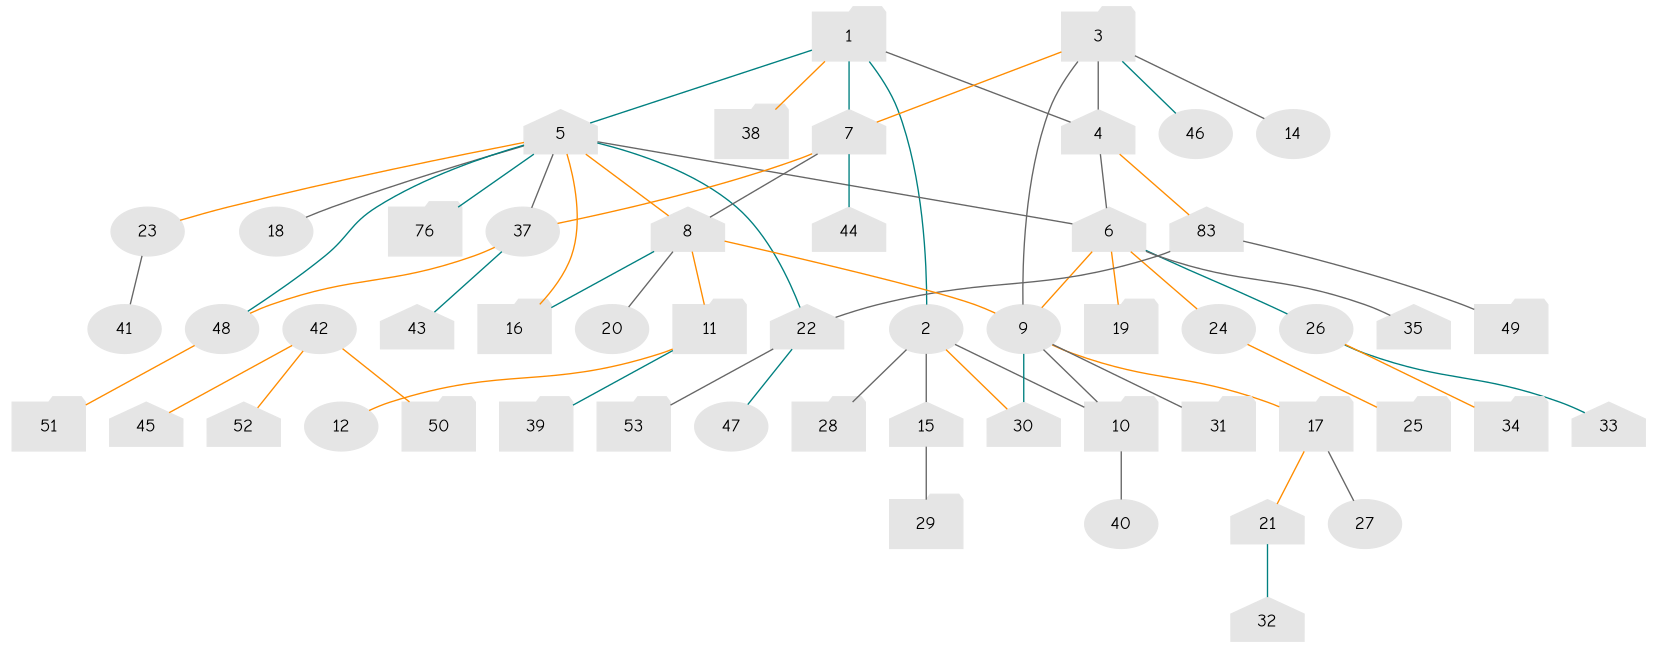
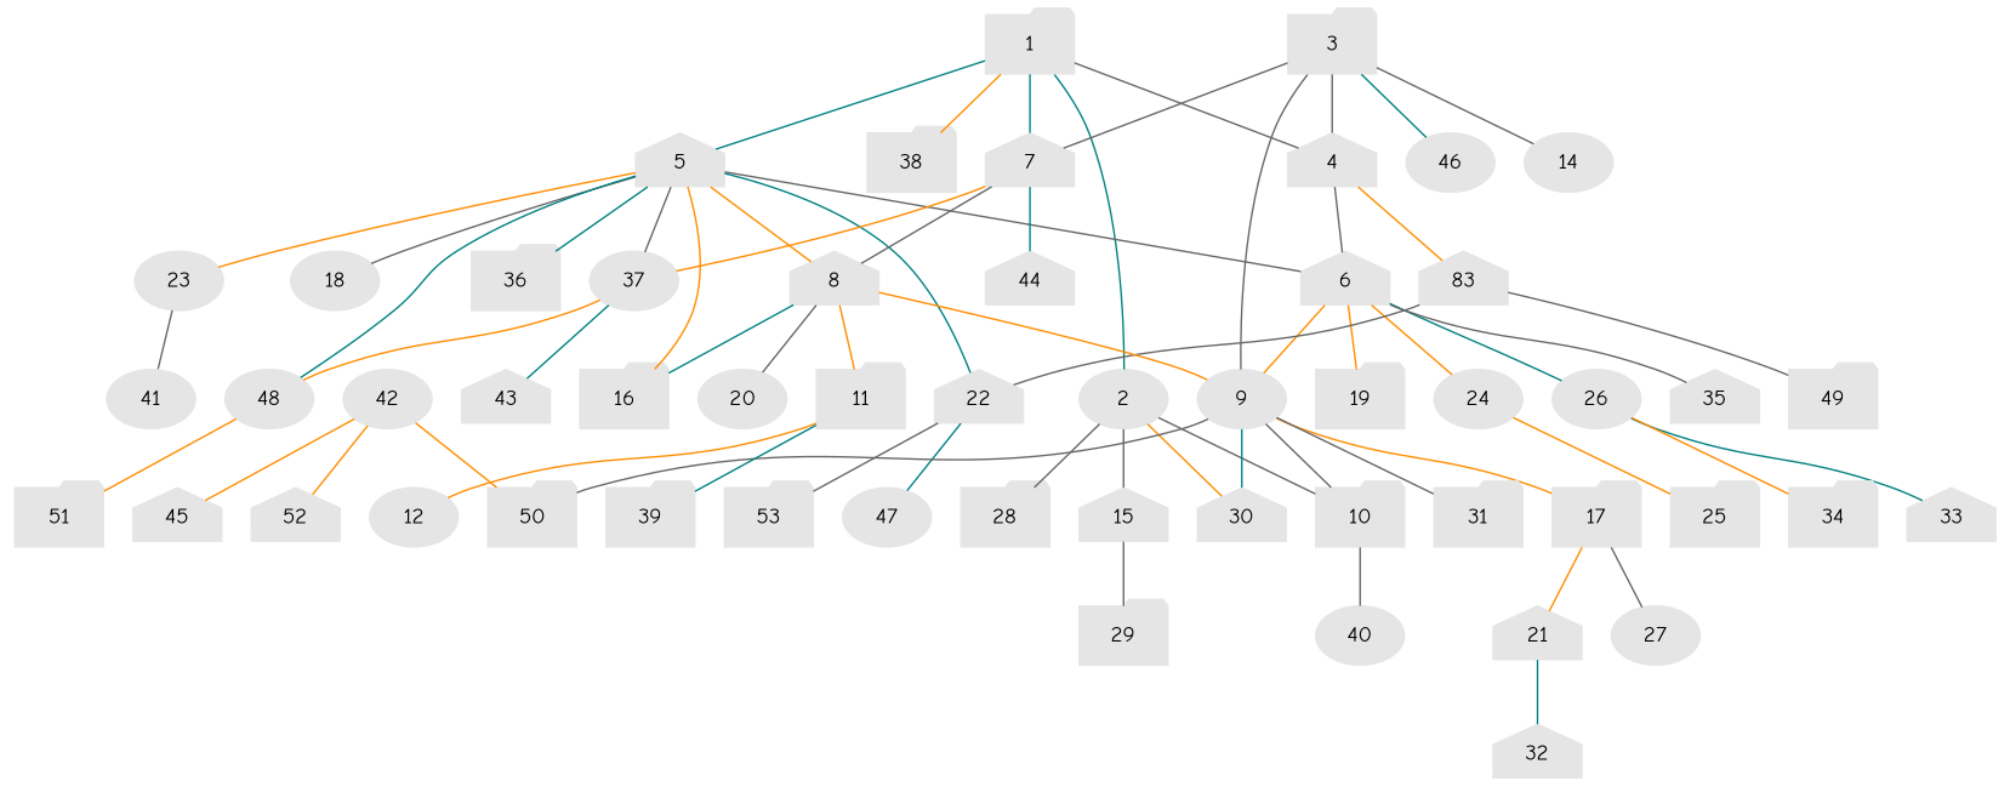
  graph {
    fontname="Comic Neue"
    node [color=gray90 fontname="Comic Neue" shape=folder style=filled]
    edge [color=gray40 fontname="Comic Neue"]
    2 [shape=ellipse]
    1
    4 [shape=house]
    5 [shape=house]
    7 [shape=house]
    38
    10
    15 [shape=house]
    28
    30 [shape=house]
    6 [shape=house]
    n12 [label=83 shape=house]
    8 [shape=house]
    16
    18 [shape=ellipse]
    22 [shape=house]
    23 [shape=ellipse]
-   36 [label=76]
+   36
    37 [shape=ellipse]
    48 [shape=ellipse]
    44 [shape=house]
    40 [shape=ellipse]
    29
    42 [shape=ellipse]
    50
    45 [shape=house]
    52 [shape=house]
    3
    9 [shape=ellipse]
    14 [shape=ellipse]
    46 [shape=ellipse]
    17
    31
    19
    24 [shape=ellipse]
    26 [shape=ellipse]
    35 [shape=house]
    49
    11
    20 [shape=ellipse]
    47 [shape=ellipse]
    53
    41 [shape=ellipse]
    43 [shape=house]
    51
    25
    33 [shape=house]
    34
    12 [shape=ellipse]
    39
    21 [shape=house]
    27 [shape=ellipse]
    32 [shape=house]
    2 -- 10
    2 -- 15
    2 -- 28
    2 -- 30 [color=darkorange]
    1 -- 2 [color=teal]
    1 -- 4
    1 -- 5 [color=teal]
    1 -- 7 [color=teal]
    1 -- 38 [color=darkorange]
    4 -- 6
    4 -- n12 [color=darkorange]
    5 -- 6
    5 -- 8 [color=darkorange]
    5 -- 16 [color=darkorange]
    5 -- 18
    5 -- 22 [color=teal]
    5 -- 23 [color=darkorange]
    5 -- 36 [color=teal]
    5 -- 37
    5 -- 48 [color=teal]
    7 -- 8
    7 -- 37 [color=darkorange]
    7 -- 44 [color=teal]
    10 -- 40
    15 -- 29
    6 -- 9 [color=darkorange]
    6 -- 19 [color=darkorange]
    6 -- 24 [color=darkorange]
    6 -- 26 [color=teal]
    6 -- 35
    n12 -- 22
    n12 -- 49
    8 -- 16 [color=teal]
    8 -- 9 [color=darkorange]
    8 -- 11 [color=darkorange]
    8 -- 20
    22 -- 47 [color=teal]
    22 -- 53
    23 -- 41
    37 -- 48 [color=darkorange]
    37 -- 43 [color=teal]
    48 -- 51 [color=darkorange]
    42 -- 50 [color=darkorange]
    42 -- 45 [color=darkorange]
    42 -- 52 [color=darkorange]
    3 -- 4
-   3 -- 7 [color=darkorange]
+   3 -- 7
    3 -- 9
    3 -- 14
    3 -- 46 [color=teal]
    9 -- 10
    9 -- 30 [color=teal]
+   9 -- 50
    9 -- 17 [color=darkorange]
    9 -- 31
    17 -- 21 [color=darkorange]
    17 -- 27
    24 -- 25 [color=darkorange]
    26 -- 33 [color=teal]
    26 -- 34 [color=darkorange]
    11 -- 12 [color=darkorange]
    11 -- 39 [color=teal]
    21 -- 32 [color=teal]
  }
